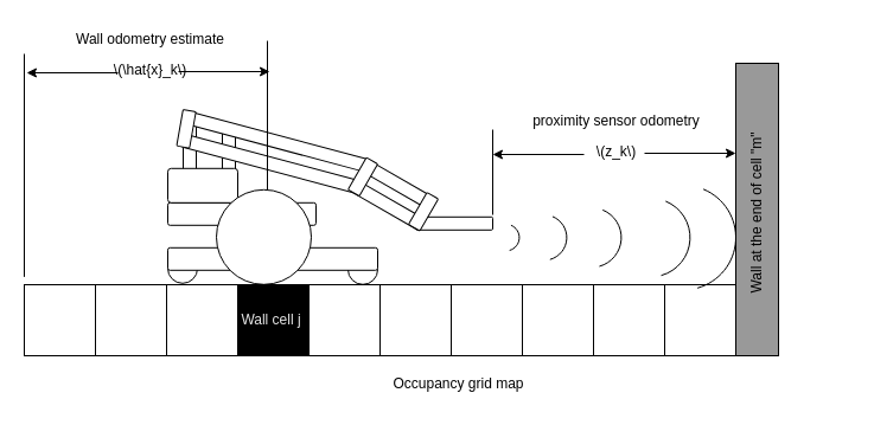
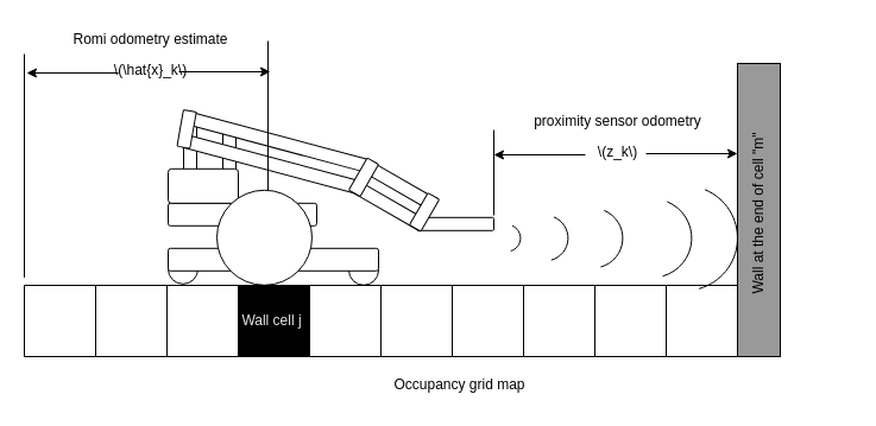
  <mxCell id="0" />
  <mxCell id="1" parent="0" />
  <mxCell id="2" value="" style="group;allowArrows=0;dropTarget=0;editable=1;movable=1;resizable=1;rotatable=1;deletable=1;locked=0;connectable=0;expand=1;" vertex="1" connectable="0" parent="1"><mxGeometry x="141" y="91.997" width="274" height="160.803" as="geometry" /></mxCell>
  <mxCell id="3" value="" style="ellipse;whiteSpace=wrap;html=1;rounded=1;arcSize=10;" vertex="1" parent="2"><mxGeometry y="121.803" width="25" height="25" as="geometry" /></mxCell>
  <mxCell id="4" value="" style="ellipse;whiteSpace=wrap;html=1;rounded=1;arcSize=10;" vertex="1" parent="2"><mxGeometry x="152" y="122.803" width="25" height="25" as="geometry" /></mxCell>
  <mxCell id="5" value="" style="rounded=1;whiteSpace=wrap;html=1;arcSize=10;rotation=90;" vertex="1" parent="2"><mxGeometry x="-14" y="29.353" width="65" height="11" as="geometry" /></mxCell>
  <mxCell id="6" value="" style="rounded=1;whiteSpace=wrap;html=1;arcSize=10;rotation=90;" vertex="1" parent="2"><mxGeometry x="19" y="40.353" width="65" height="11" as="geometry" /></mxCell>
  <mxCell id="7" value="" style="rounded=1;whiteSpace=wrap;html=1;arcSize=10;" vertex="1" parent="2"><mxGeometry y="116.803" width="177" height="19" as="geometry" /></mxCell>
  <mxCell id="8" value="" style="rounded=1;whiteSpace=wrap;html=1;arcSize=10;" vertex="1" parent="2"><mxGeometry y="78.803" width="125" height="19" as="geometry" /></mxCell>
  <mxCell id="9" value="" style="rounded=1;whiteSpace=wrap;html=1;arcSize=10;" vertex="1" parent="2"><mxGeometry y="49.803" width="59" height="29" as="geometry" /></mxCell>
  <mxCell id="10" value="" style="ellipse;whiteSpace=wrap;html=1;rounded=1;arcSize=10;editable=0;" vertex="1" parent="2"><mxGeometry x="41" y="67.803" width="80" height="80" as="geometry" /></mxCell>
  <mxCell id="11" value="" style="rounded=1;whiteSpace=wrap;html=1;arcSize=10;rotation=15;" vertex="1" parent="2"><mxGeometry x="10.24" y="40.353" width="153" height="11" as="geometry" /></mxCell>
  <mxCell id="12" value="" style="rounded=1;whiteSpace=wrap;html=1;arcSize=10;rotation=30;" vertex="1" parent="2"><mxGeometry x="152" y="74.803" width="65" height="11" as="geometry" /></mxCell>
  <mxCell id="13" value="" style="rounded=1;whiteSpace=wrap;html=1;arcSize=10;rotation=0;" vertex="1" parent="2"><mxGeometry x="209" y="90.803" width="65" height="11" as="geometry" /></mxCell>
  <mxCell id="14" value="" style="rounded=1;whiteSpace=wrap;html=1;arcSize=10;rotation=30;" vertex="1" parent="2"><mxGeometry x="163.24" y="58.803" width="65" height="11" as="geometry" /></mxCell>
  <mxCell id="15" value="" style="rounded=1;whiteSpace=wrap;html=1;arcSize=10;rotation=15;" vertex="1" parent="2"><mxGeometry x="16" y="21.803" width="153" height="11" as="geometry" /></mxCell>
  <mxCell id="16" value="" style="rounded=1;whiteSpace=wrap;html=1;arcSize=10;rotation=-240;" vertex="1" parent="2"><mxGeometry x="200" y="80.803" width="31.17" height="11" as="geometry" /></mxCell>
  <mxCell id="17" value="" style="rounded=1;whiteSpace=wrap;html=1;arcSize=10;rotation=-240;" vertex="1" parent="2"><mxGeometry x="148.91" y="51.353" width="31.17" height="11" as="geometry" /></mxCell>
  <mxCell id="18" value="" style="rounded=1;whiteSpace=wrap;html=1;arcSize=10;rotation=100;" vertex="1" parent="2"><mxGeometry y="10.803" width="31.17" height="11" as="geometry" /></mxCell>
  <mxCell id="19" value="" style="group;allowArrows=0;dropTarget=0;editable=1;movable=1;resizable=1;rotatable=1;deletable=1;locked=0;connectable=1;" vertex="1" connectable="0" parent="1"><mxGeometry x="20" y="240" width="600" height="60" as="geometry" /></mxCell>
  <mxCell id="20" value="" style="rounded=0;whiteSpace=wrap;html=1;" vertex="1" parent="19"><mxGeometry x="120" width="60" height="60" as="geometry" /></mxCell>
  <mxCell id="21" value="" style="rounded=0;whiteSpace=wrap;html=1;fillColor=#000000;" vertex="1" parent="19"><mxGeometry x="180" width="60" height="60" as="geometry" /></mxCell>
  <mxCell id="22" value="" style="rounded=0;whiteSpace=wrap;html=1;" vertex="1" parent="19"><mxGeometry x="240" width="60" height="60" as="geometry" /></mxCell>
  <mxCell id="23" value="" style="rounded=0;whiteSpace=wrap;html=1;" vertex="1" parent="19"><mxGeometry x="300" width="60" height="60" as="geometry" /></mxCell>
  <mxCell id="24" value="" style="rounded=0;whiteSpace=wrap;html=1;" vertex="1" parent="19"><mxGeometry x="360" width="60" height="60" as="geometry" /></mxCell>
  <mxCell id="25" value="" style="rounded=0;whiteSpace=wrap;html=1;" vertex="1" parent="19"><mxGeometry x="420" width="60" height="60" as="geometry" /></mxCell>
  <mxCell id="26" value="" style="rounded=0;whiteSpace=wrap;html=1;" vertex="1" parent="19"><mxGeometry x="480" width="60" height="60" as="geometry" /></mxCell>
  <mxCell id="27" value="" style="rounded=0;whiteSpace=wrap;html=1;" vertex="1" parent="19"><mxGeometry x="540" width="60" height="60" as="geometry" /></mxCell>
  <mxCell id="28" value="" style="rounded=0;whiteSpace=wrap;html=1;" vertex="1" parent="19"><mxGeometry x="60" width="60" height="60" as="geometry" /></mxCell>
  <mxCell id="29" value="" style="rounded=0;whiteSpace=wrap;html=1;" vertex="1" parent="19"><mxGeometry width="60" height="60" as="geometry" /></mxCell>
  <mxCell id="30" value="" style="rounded=0;whiteSpace=wrap;html=1;fillColor=#999999;" vertex="1" parent="1"><mxGeometry x="620" y="53" width="36" height="247" as="geometry" /></mxCell>
  <mxCell id="31" value="" style="verticalLabelPosition=bottom;verticalAlign=top;html=1;shape=mxgraph.basic.arc;startAngle=0.062;endAngle=0.457;" vertex="1" parent="1"><mxGeometry x="415" y="189" width="22.4" height="22.4" as="geometry" /></mxCell>
  <mxCell id="32" value="" style="verticalLabelPosition=bottom;verticalAlign=top;html=1;shape=mxgraph.basic.arc;startAngle=0.062;endAngle=0.457;" vertex="1" parent="1"><mxGeometry x="439" y="181" width="38.4" height="38.4" as="geometry" /></mxCell>
  <mxCell id="33" value="" style="verticalLabelPosition=bottom;verticalAlign=top;html=1;shape=mxgraph.basic.arc;startAngle=0.062;endAngle=0.457;" vertex="1" parent="1"><mxGeometry x="473" y="175" width="50.4" height="50.4" as="geometry" /></mxCell>
  <mxCell id="34" value="" style="verticalLabelPosition=bottom;verticalAlign=top;html=1;shape=mxgraph.basic.arc;startAngle=0.062;endAngle=0.457;" vertex="1" parent="1"><mxGeometry x="515" y="167" width="66.4" height="66.4" as="geometry" /></mxCell>
  <mxCell id="35" value="" style="verticalLabelPosition=bottom;verticalAlign=top;html=1;shape=mxgraph.basic.arc;startAngle=0.062;endAngle=0.457;" vertex="1" parent="1"><mxGeometry x="531.6" y="156" width="88.4" height="88.4" as="geometry" /></mxCell>
  <mxCell id="36" value="" style="endArrow=none;html=1;rounded=0;" edge="1" parent="1"><mxGeometry width="50" height="50" relative="1" as="geometry"><mxPoint x="415" y="181" as="sourcePoint" /><mxPoint x="415" y="109" as="targetPoint" /></mxGeometry></mxCell>
  <mxCell id="37" value="" style="endArrow=classic;html=1;rounded=0;" edge="1" parent="1"><mxGeometry width="50" height="50" relative="1" as="geometry"><mxPoint x="543" y="129" as="sourcePoint" /><mxPoint x="620" y="129" as="targetPoint" /></mxGeometry></mxCell>
  <mxCell id="38" value="" style="endArrow=classic;html=1;rounded=0;" edge="1" parent="1"><mxGeometry width="50" height="50" relative="1" as="geometry"><mxPoint x="492" y="130" as="sourcePoint" /><mxPoint x="415" y="130" as="targetPoint" /></mxGeometry></mxCell>
  <mxCell id="39" value="\(z_k\)" style="text;html=1;align=center;verticalAlign=middle;resizable=0;points=[];autosize=1;strokeColor=none;fillColor=none;" vertex="1" parent="1"><mxGeometry x="493" y="115" width="51" height="26" as="geometry" /></mxCell>
  <mxCell id="40" value="&lt;font color=&quot;#e6e6e6&quot;&gt;Wall cell j&lt;/font&gt;" style="text;html=1;align=center;verticalAlign=middle;resizable=0;points=[];autosize=1;strokeColor=none;fillColor=none;" vertex="1" parent="1"><mxGeometry x="191" y="257" width="73" height="26" as="geometry" /></mxCell>
  <mxCell id="41" value="" style="endArrow=none;html=1;rounded=0;" edge="1" parent="1"><mxGeometry width="50" height="50" relative="1" as="geometry"><mxPoint x="225" y="160" as="sourcePoint" /><mxPoint x="225" y="34" as="targetPoint" /></mxGeometry></mxCell>
  <mxCell id="42" value="" style="endArrow=none;html=1;rounded=0;" edge="1" parent="1"><mxGeometry width="50" height="50" relative="1" as="geometry"><mxPoint x="20" y="233.4" as="sourcePoint" /><mxPoint x="20" y="45" as="targetPoint" /></mxGeometry></mxCell>
  <mxCell id="43" value="" style="endArrow=classic;html=1;rounded=0;" edge="1" parent="1"><mxGeometry width="50" height="50" relative="1" as="geometry"><mxPoint x="150" y="60" as="sourcePoint" /><mxPoint x="227" y="60" as="targetPoint" /></mxGeometry></mxCell>
  <mxCell id="44" value="\(\hat{x}_k\)" style="text;html=1;align=center;verticalAlign=middle;resizable=0;points=[];autosize=1;strokeColor=none;fillColor=none;" vertex="1" parent="1"><mxGeometry x="86" y="46" width="79" height="26" as="geometry" /></mxCell>
  <mxCell id="45" value="" style="endArrow=classic;html=1;rounded=0;" edge="1" parent="1"><mxGeometry width="50" height="50" relative="1" as="geometry"><mxPoint x="99" y="61" as="sourcePoint" /><mxPoint x="22" y="61" as="targetPoint" /></mxGeometry></mxCell>
  <mxCell id="46" value="proximity sensor odometry" style="text;html=1;align=center;verticalAlign=middle;resizable=0;points=[];autosize=1;strokeColor=none;fillColor=none;" vertex="1" parent="1"><mxGeometry x="428" y="89" width="182" height="26" as="geometry" /></mxCell>
- <mxCell id="47" value="Wall odometry estimate" style="text;html=1;align=center;verticalAlign=middle;resizable=0;points=[];autosize=1;strokeColor=none;fillColor=none;" vertex="1" parent="1"><mxGeometry x="51.5" y="20" width="148" height="26" as="geometry" /></mxCell>
+ <mxCell id="47" value="Romi odometry estimate" style="text;html=1;align=center;verticalAlign=middle;resizable=0;points=[];autosize=1;strokeColor=none;fillColor=none;" vertex="1" parent="1"><mxGeometry x="51.5" y="20" width="148" height="26" as="geometry" /></mxCell>
  <mxCell id="48" value="Occupancy grid map" style="text;html=1;align=center;verticalAlign=middle;resizable=0;points=[];autosize=1;strokeColor=none;fillColor=none;" vertex="1" parent="1"><mxGeometry x="322" y="311" width="128" height="26" as="geometry" /></mxCell>
  <mxCell id="49" value="Wall at the end of cell &quot;m&quot;" style="text;html=1;align=center;verticalAlign=middle;resizable=0;points=[];autosize=1;strokeColor=none;fillColor=none;rotation=-90;" vertex="1" parent="1"><mxGeometry x="561" y="167" width="154" height="26" as="geometry" /></mxCell>
